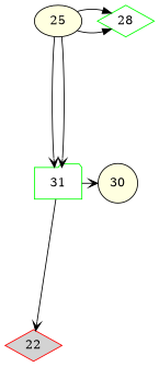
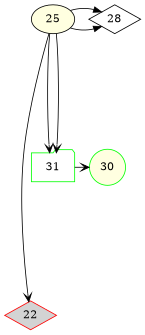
  digraph {
    ranksep=2.0
    node [color=black fillcolor=lightyellow shape=diamond style=filled]
    edge [arrowhead=vee]
    22 [color=red fillcolor=lightgrey]
    25 [shape=ellipse]
-   28 [color=green fillcolor=white]
-   30 [shape=circle]
+   28 [fillcolor=white]
+   30 [color=green shape=circle]
    31 [color=green fillcolor=white shape=folder]
    subgraph sub_1 {
      rank=same
      22
    }
    subgraph sub_2 {
      rank=same
      25
      28
    }
    subgraph sub_3 {
      rank=same
      30
      31
    }
-   31 -> 22
+   25 -> 22
    25 -> 28 [arrowhead=normal]
    25 -> 28 [arrowhead=normal]
    25 -> 31
    25 -> 31
    31 -> 30
  }
